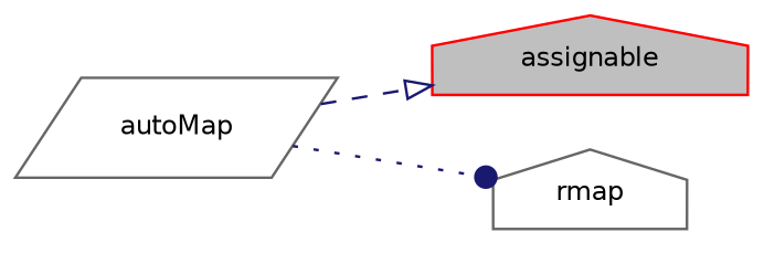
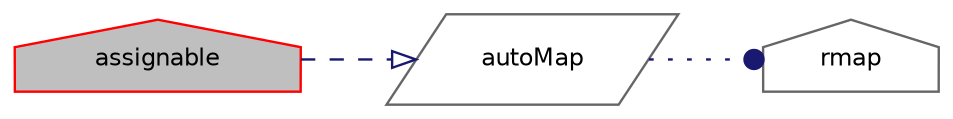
  digraph {
    rankdir=LR
    node [color=gray40 fontname=Helvetica fontsize=10 shape=house]
    edge [color=midnightblue fontname=Helvetica fontsize=10 labelfontname=Helvetica labelfontsize=10]
    n1 [color=red fillcolor=grey75 fontcolor=black height=0.2 label=assignable style=filled width=0.4]
    n2 [height=0.2 label=autoMap shape=parallelogram width=0.4]
    n3 [height=0.2 label=rmap width=0.4]
-   n2 -> n1 [arrowhead=onormal style=dashed]
+   n1 -> n2 [arrowhead=onormal style=dashed]
    n2 -> n3 [arrowhead=dot style=dotted]
  }
